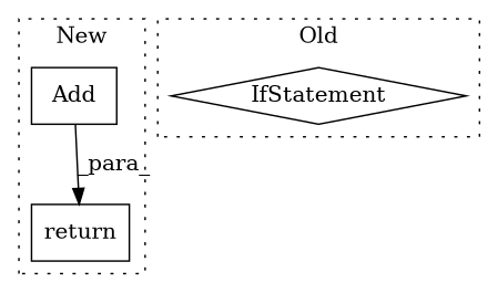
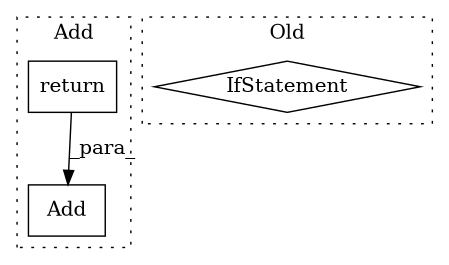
  digraph {
    node [shape=box]
    n1 [a=32 l="4,1" label=Add s="4642,4666"]
    n2 [a=41 l=7 label=return s=4720]
    n3 [a=25 l="4,2" label=IfStatement s="3646,3679" shape=diamond]
    subgraph cluster_1 {
-     label=New
+     label=Add
      style=dotted
      n1
      n2
    }
    subgraph cluster_2 {
      label=Old
      style=dotted
      n3
    }
-   n1 -> n2 [label=_para_]
+   n2 -> n1 [label=_para_]
  }
